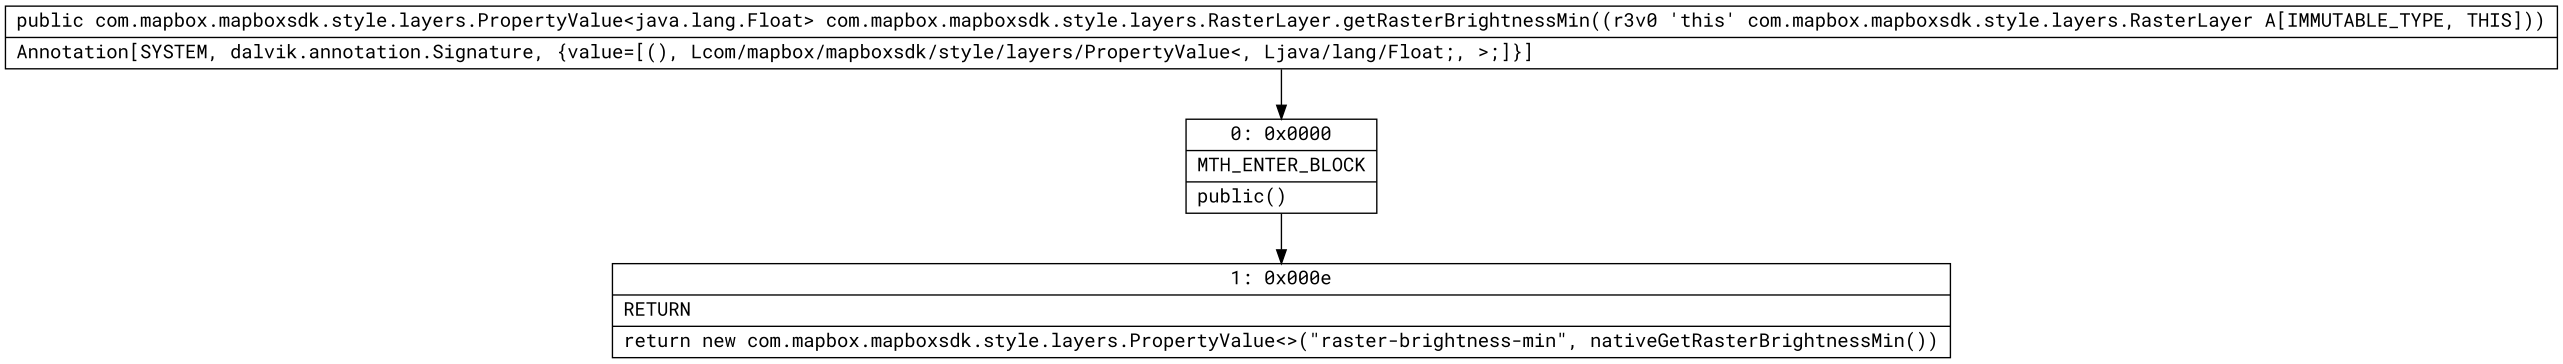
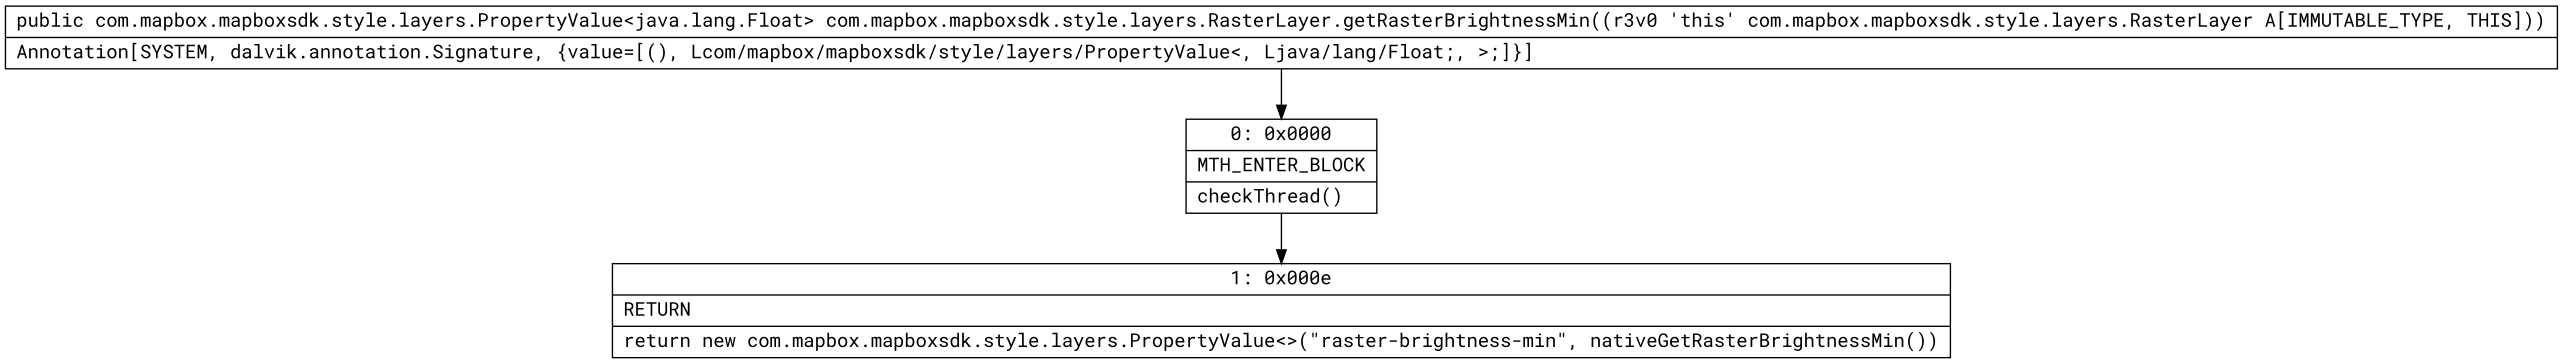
  digraph {
    fontname="Roboto Mono"
    node [shape=record fontname="Roboto Mono"]
    edge [fontname="Roboto Mono"]
-   n1 [label="{0\:\ 0x0000|MTH_ENTER_BLOCK\l|public()\l}"]
+   n1 [label="{0\:\ 0x0000|MTH_ENTER_BLOCK\l|checkThread()\l}"]
    n2 [label="{1\:\ 0x000e|RETURN\l|return new com.mapbox.mapboxsdk.style.layers.PropertyValue\<\>(\"raster\-brightness\-min\", nativeGetRasterBrightnessMin())\l}"]
    n3 [label="{public com.mapbox.mapboxsdk.style.layers.PropertyValue\<java.lang.Float\> com.mapbox.mapboxsdk.style.layers.RasterLayer.getRasterBrightnessMin((r3v0 'this' com.mapbox.mapboxsdk.style.layers.RasterLayer A[IMMUTABLE_TYPE, THIS]))  | Annotation[SYSTEM, dalvik.annotation.Signature, \{value=[(), Lcom\/mapbox\/mapboxsdk\/style\/layers\/PropertyValue\<, Ljava\/lang\/Float;, \>;]\}]\l}"]
    n1 -> n2
    n3 -> n1
  }
